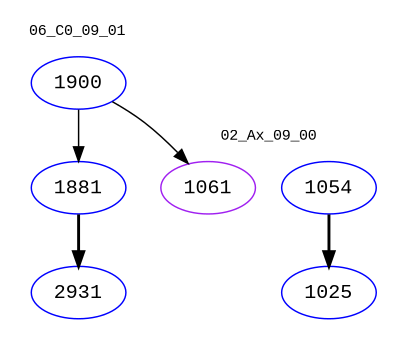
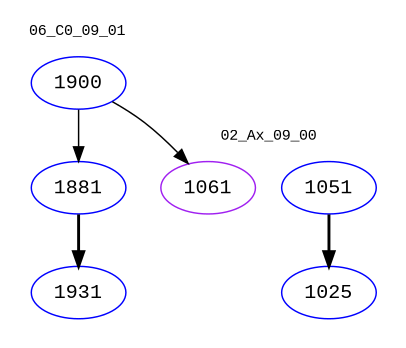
  digraph {
    fontname="Liberation Mono"
    node [color=blue fontname="Liberation Mono"]
    edge [color=black fontname="Liberation Mono" style=bold]
-   n1 [label=1054]
+   n1 [label=1051]
    n2 [label=1025]
    n3 [color=purple label=1061]
    n4 [label=1900]
    n5 [label=1881]
-   n6 [label=2931]
+   n6 [label=1931]
    subgraph cluster_1 {
      color=white
      fontsize=10
      label="02_Ax_09_00"
      n1
      n2
      n3
    }
    subgraph cluster_2 {
      color=white
      fontsize=10
      label="06_C0_09_01"
      n4
      n5
      n6
    }
    n1 -> n2
    n4 -> n3 [style=solid]
    n4 -> n5 [style=solid]
    n5 -> n6
  }
